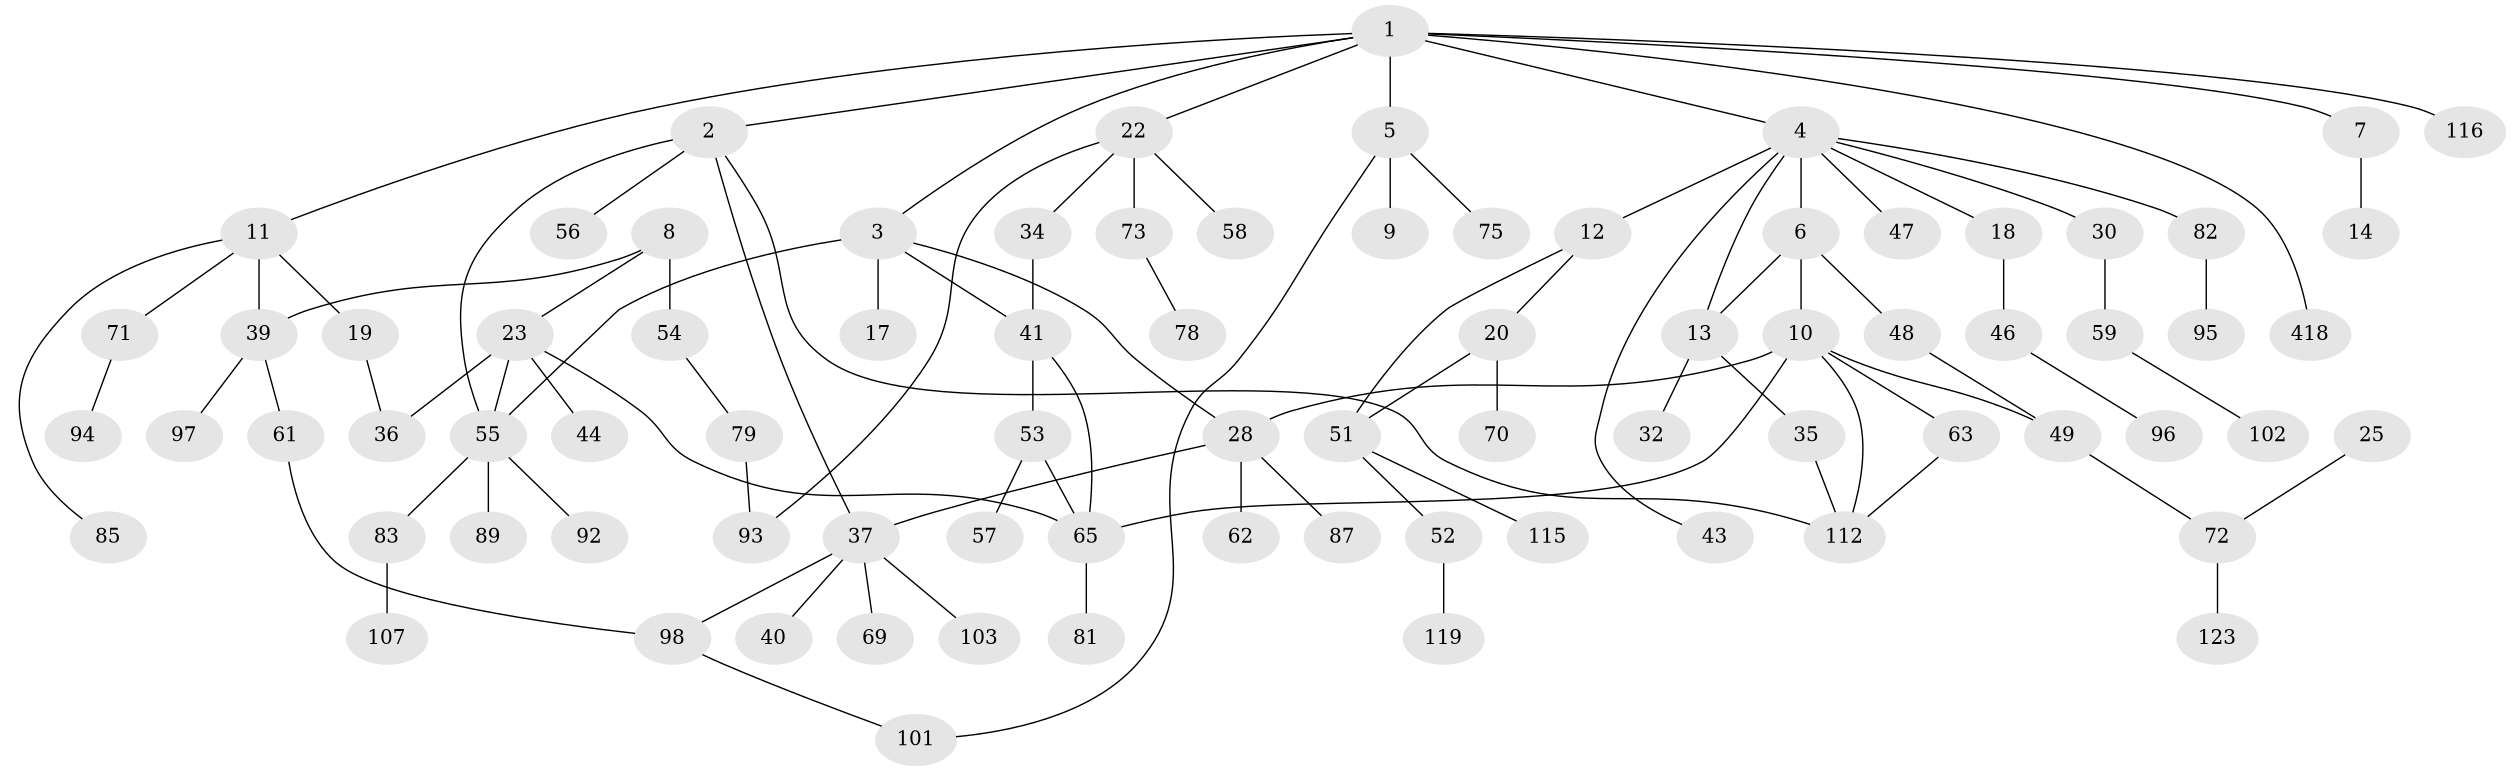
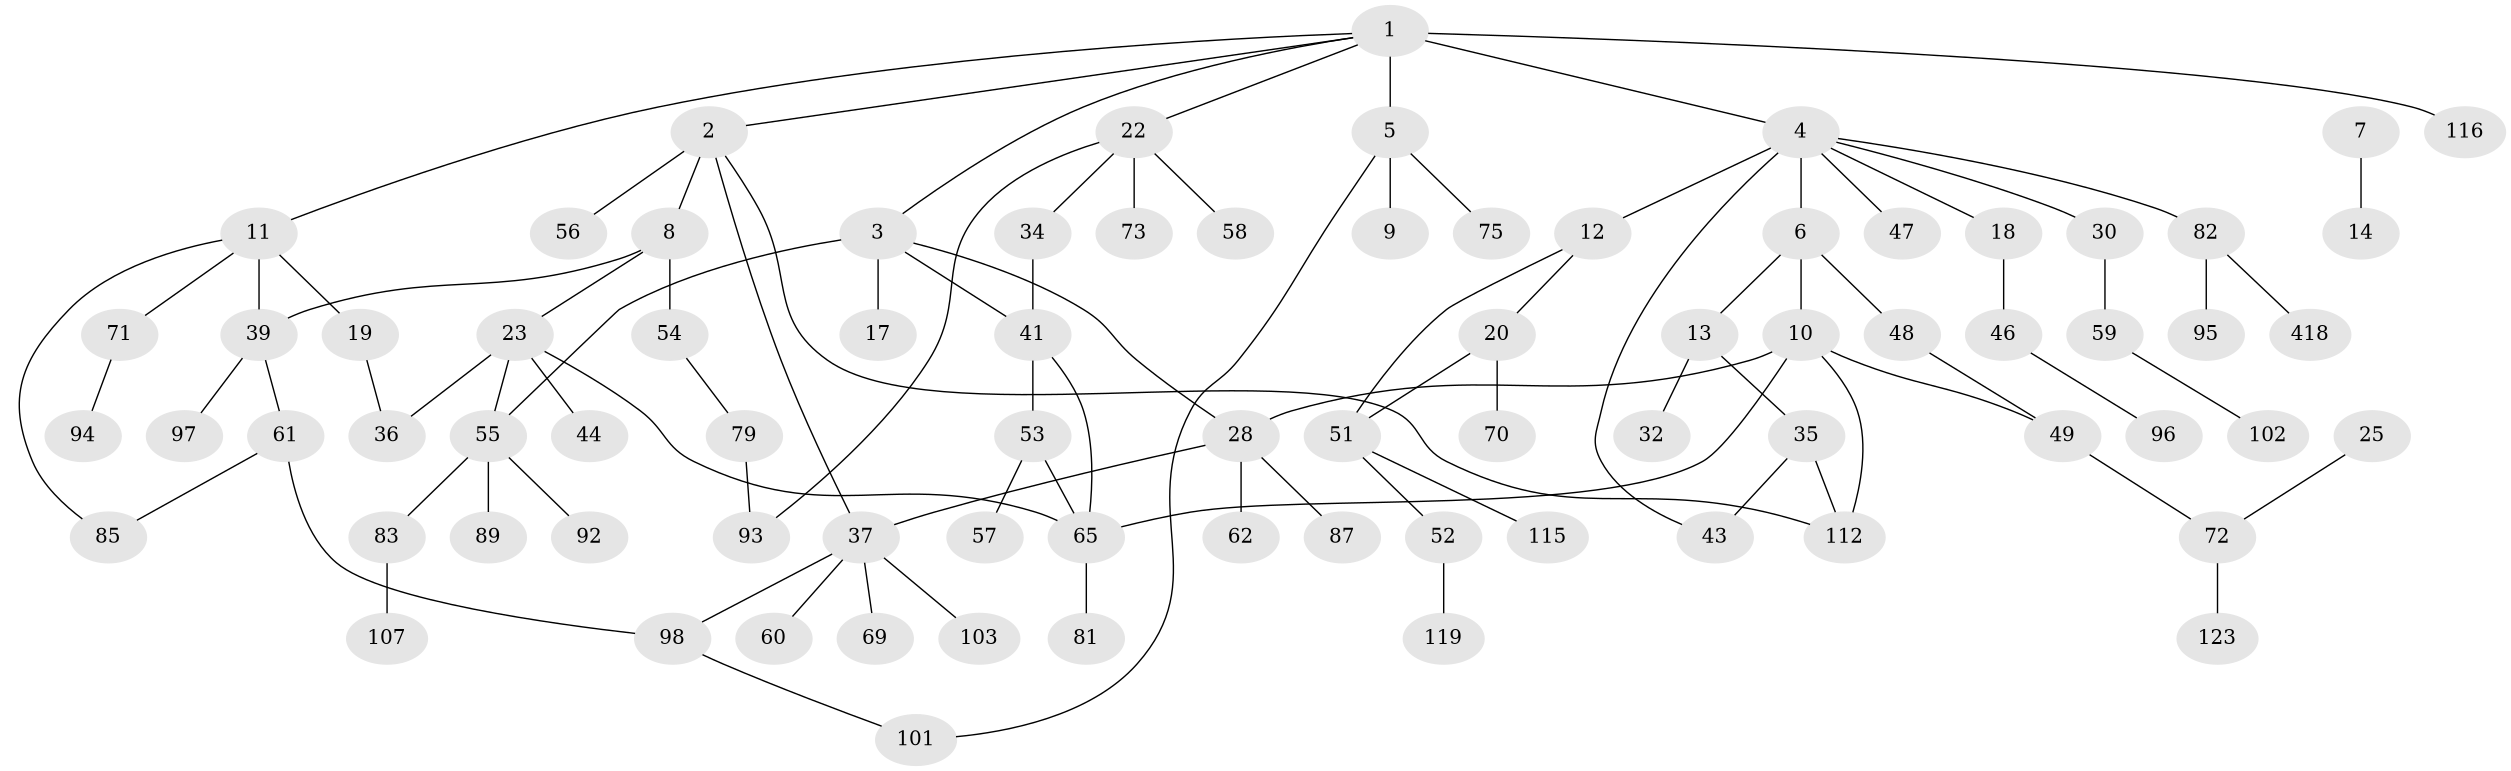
  graph {
    node [color=gray90 style=filled]
    1 [super="+50"]
    2 [super="+16"]
    3
    4 [super="+27"]
    5 [super="+21"]
    7 [super="+108"]
    11 [super="+33"]
    22 [super="+26"]
    116
    n10 [label=418]
    8 [super="+90"]
    37 [super="+42"]
    56
    112 [super="+114"]
    17 [super="+60"]
    28 [super="+45"]
    41 [super="+100"]
    55 [super="+68"]
    6 [super="+113"]
    12 [super="+15"]
    13 [super="+29"]
    18
    30
    43
    47
    82
    9
    75
    101
    14 [super="+121"]
    39 [super="+67"]
    19 [super="+74"]
    71
    85
    34 [super="+124"]
    58
    73 [super="+77"]
    93 [super="+104"]
    23 [super="+24"]
    54 [super="+122"]
-   40
+   40 [label=60]
    69
    98 [super="+120"]
    103
    62 [super="+91"]
    87
    65 [super="+109"]
    53
    83
    89
    92
    10 [super="+38"]
    48
    20 [super="+106"]
    51 [super="+66"]
    32
    35 [super="+86"]
    46 [super="+84"]
    59
    95 [super="+110"]
-   63
    49 [super="+111"]
    96
    36 [super="+105"]
    44
    61
    97
    79
    72 [super="+117"]
    25
    81 [super="+99"]
    94
    70
    52 [super="+76"]
    115
-   78
    123
    102
    57 [super="+88"]
    119
    107
    1 -- 2
    1 -- 3
    1 -- 4
    1 -- 5
-   1 -- 7
    1 -- 11
    1 -- 22
    1 -- 116
-   1 -- n10
-   2 -- 55
+   82 -- n10
+   2 -- 8
    2 -- 37
    2 -- 56
    2 -- 112
    3 -- 17
    3 -- 28
    3 -- 41
    3 -- 55
    4 -- 6
    4 -- 12
-   4 -- 13
    4 -- 18
    4 -- 30
    4 -- 43
    4 -- 47
    4 -- 82
    5 -- 9
    5 -- 75
    5 -- 101
    7 -- 14
    11 -- 39
    11 -- 19
    11 -- 71
    11 -- 85
    22 -- 34
    22 -- 58
    22 -- 73
    22 -- 93
    8 -- 39
    8 -- 23
    8 -- 54
    37 -- 40
    37 -- 69
    37 -- 98
    37 -- 103
    28 -- 37
    28 -- 62
    28 -- 87
    41 -- 65
    41 -- 53
    55 -- 83
    55 -- 89
    55 -- 92
    6 -- 13
    6 -- 10
    6 -- 48
    12 -- 20
    12 -- 51
    13 -- 32
    13 -- 35
    18 -- 46
    30 -- 59
    82 -- 95
    39 -- 61
    39 -- 97
    19 -- 36
    71 -- 94
    34 -- 41
-   73 -- 78
    23 -- 55
    23 -- 65
    23 -- 36
    23 -- 44
    54 -- 79
    98 -- 101
    65 -- 81
    53 -- 65
    53 -- 57
    83 -- 107
    10 -- 112
    10 -- 28
    10 -- 65
-   10 -- 63
    10 -- 49
    48 -- 49
    20 -- 51
    20 -- 70
    51 -- 52
    51 -- 115
    35 -- 112
+   35 -- 43
    46 -- 96
    59 -- 102
-   63 -- 112
    49 -- 72
+   61 -- 85
    61 -- 98
    79 -- 93
    72 -- 123
    25 -- 72
    52 -- 119
  }
